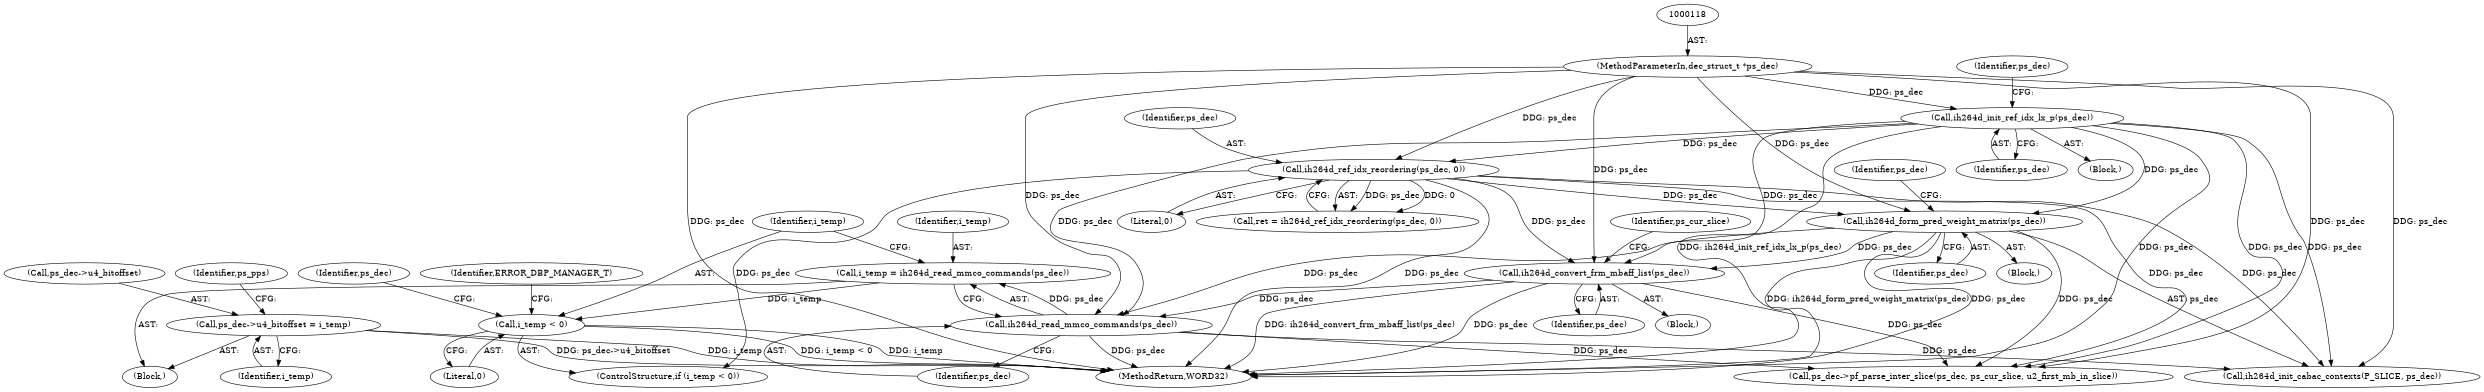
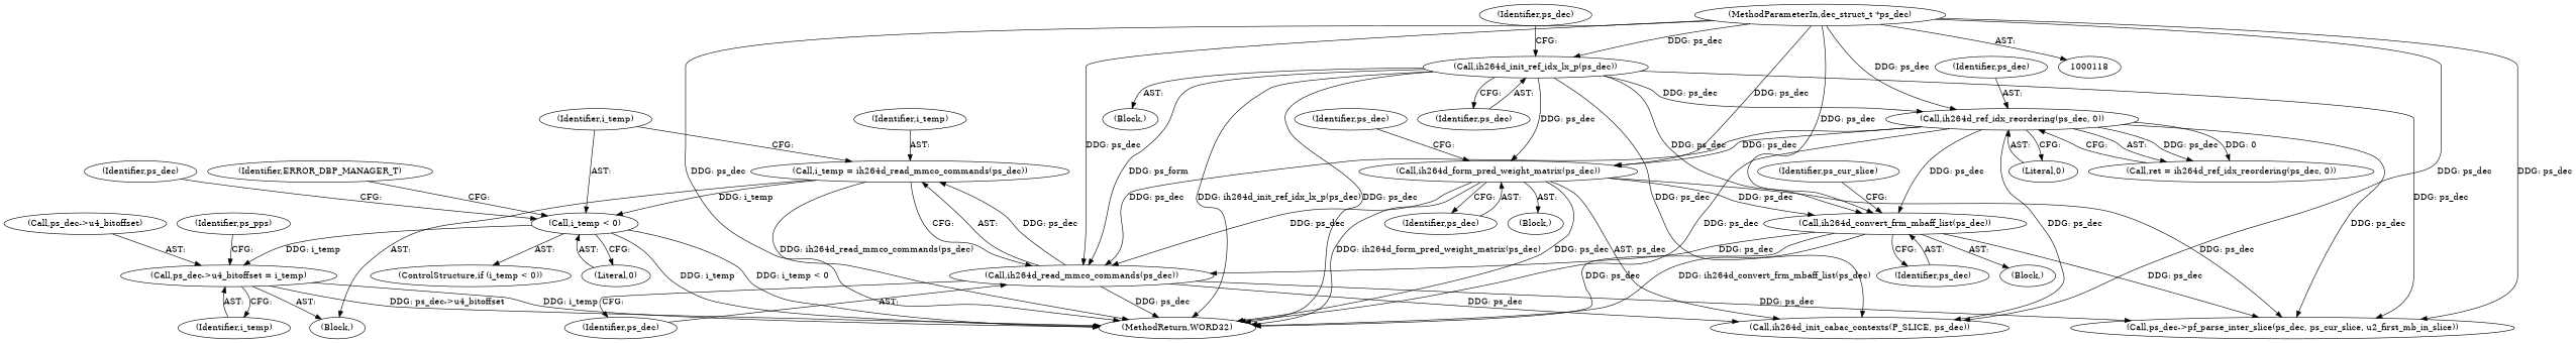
  digraph {
    n1 [label="(Call,i_temp = ih264d_read_mmco_commands(ps_dec))"]
    n2 [label="(Call,ih264d_read_mmco_commands(ps_dec))"]
    n3 [label="(Call,i_temp < 0)"]
    n4 [label="(Block,)"]
    n5 [label="(MethodReturn,WORD32)"]
    n6 [label="(Call,ih264d_init_cabac_contexts(P_SLICE, ps_dec))"]
    n7 [label="(Identifier,ps_dec)"]
    n8 [label="(Call,ps_dec->pf_parse_inter_slice(ps_dec, ps_cur_slice, u2_first_mb_in_slice))"]
    n9 [label="(Call,ps_dec->u4_bitoffset = i_temp)"]
    n10 [label="(ControlStructure,if (i_temp < 0))"]
    n11 [label="(Literal,0)"]
    n12 [label="(Call,ih264d_ref_idx_reordering(ps_dec, 0))"]
    n13 [label="(Call,ih264d_convert_frm_mbaff_list(ps_dec))"]
    n14 [label="(Call,ih264d_form_pred_weight_matrix(ps_dec))"]
    n15 [label="(Literal,0)"]
    n16 [label="(Call,ret = ih264d_ref_idx_reordering(ps_dec, 0))"]
    n17 [label="(Identifier,ps_dec)"]
    n18 [label="(Block,)"]
    n19 [label="(Block,)"]
    n20 [label="(Identifier,ps_dec)"]
    n21 [label="(Call,ih264d_init_ref_idx_lx_p(ps_dec))"]
    n22 [label="(Identifier,ps_dec)"]
    n23 [label="(Block,)"]
    n24 [label="(MethodParameterIn,dec_struct_t *ps_dec)"]
    1000118
    n26 [label="(Identifier,i_temp)"]
    n27 [label="(Identifier,ps_pps)"]
    n28 [label="(Identifier,ps_dec)"]
    n29 [label="(Identifier,ps_dec)"]
    n30 [label="(Identifier,ps_dec)"]
    n31 [label="(Identifier,i_temp)"]
    n32 [label="(Identifier,ERROR_DBP_MANAGER_T)"]
    n33 [label="(Identifier,ps_dec)"]
    n34 [label="(Identifier,ps_cur_slice)"]
    n35 [label="(Call,ps_dec->u4_bitoffset)"]
    n36 [label="(Identifier,i_temp)"]
    n1 -> n2 [label="CFG: "]
    n1 -> n3 [label="DDG: i_temp"]
    n1 -> n4 [label="AST: "]
+   n1 -> n5 [label="DDG: ih264d_read_mmco_commands(ps_dec)"]
    n2 -> n1 [label="AST: "]
    n2 -> n1 [label="DDG: ps_dec"]
    n2 -> n5 [label="DDG: ps_dec"]
    n2 -> n6 [label="DDG: ps_dec"]
    n2 -> n7 [label="CFG: "]
    n2 -> n8 [label="DDG: ps_dec"]
    n3 -> n5 [label="DDG: i_temp"]
    n3 -> n5 [label="DDG: i_temp < 0"]
+   n3 -> n9 [label="DDG: i_temp"]
    n3 -> n10 [label="AST: "]
    n3 -> n11 [label="CFG: "]
    n7 -> n2 [label="AST: "]
    n9 -> n4 [label="AST: "]
    n9 -> n5 [label="DDG: ps_dec->u4_bitoffset"]
    n9 -> n5 [label="DDG: i_temp"]
    n9 -> n26 [label="CFG: "]
    n11 -> n3 [label="AST: "]
-   n12 -> n10 [label="DDG: ps_dec"]
+   n12 -> n2 [label="DDG: ps_dec"]
    n12 -> n5 [label="DDG: ps_dec"]
    n12 -> n6 [label="DDG: ps_dec"]
    n12 -> n8 [label="DDG: ps_dec"]
    n12 -> n13 [label="DDG: ps_dec"]
    n12 -> n14 [label="DDG: ps_dec"]
    n12 -> n15 [label="CFG: "]
    n12 -> n16 [label="AST: "]
    n12 -> n16 [label="DDG: ps_dec"]
    n12 -> n16 [label="DDG: 0"]
    n13 -> n2 [label="DDG: ps_dec"]
    n13 -> n5 [label="DDG: ih264d_convert_frm_mbaff_list(ps_dec)"]
    n13 -> n5 [label="DDG: ps_dec"]
    n13 -> n8 [label="DDG: ps_dec"]
    n13 -> n17 [label="CFG: "]
    n13 -> n18 [label="AST: "]
    n14 -> n2 [label="DDG: ps_dec"]
    n14 -> n5 [label="DDG: ih264d_form_pred_weight_matrix(ps_dec)"]
    n14 -> n5 [label="DDG: ps_dec"]
    n14 -> n6 [label="AST: ps_dec"]
    n14 -> n8 [label="DDG: ps_dec"]
    n14 -> n13 [label="DDG: ps_dec"]
    n14 -> n19 [label="AST: "]
    n14 -> n20 [label="CFG: "]
    n15 -> n12 [label="AST: "]
    n16 -> n12 [label="CFG: "]
    n17 -> n13 [label="AST: "]
    n20 -> n14 [label="AST: "]
-   n21 -> n2 [label="DDG: ps_dec"]
+   n21 -> n2 [label="DDG: ps_form"]
    n21 -> n5 [label="DDG: ih264d_init_ref_idx_lx_p(ps_dec)"]
    n21 -> n5 [label="DDG: ps_dec"]
    n21 -> n6 [label="DDG: ps_dec"]
    n21 -> n8 [label="DDG: ps_dec"]
    n21 -> n12 [label="DDG: ps_dec"]
    n21 -> n13 [label="DDG: ps_dec"]
    n21 -> n14 [label="DDG: ps_dec"]
    n21 -> n22 [label="CFG: "]
    n21 -> n23 [label="AST: "]
    n22 -> n21 [label="AST: "]
    n24 -> n2 [label="DDG: ps_dec"]
    n24 -> n5 [label="DDG: ps_dec"]
    n24 -> n6 [label="DDG: ps_dec"]
    n24 -> n8 [label="DDG: ps_dec"]
    n24 -> n12 [label="DDG: ps_dec"]
    n24 -> n13 [label="DDG: ps_dec"]
    n24 -> n14 [label="DDG: ps_dec"]
    n24 -> n21 [label="DDG: ps_dec"]
-   1000118 -> n24 [label="AST: "]
+   n24 -> 1000118 [label="AST: "]
    n26 -> n9 [label="AST: "]
    n27 -> n9 [label="CFG: "]
    n28 -> n3 [label="CFG: "]
    n29 -> n14 [label="CFG: "]
    n30 -> n12 [label="AST: "]
    n31 -> n1 [label="AST: "]
    n32 -> n3 [label="CFG: "]
    n33 -> n21 [label="CFG: "]
    n34 -> n13 [label="CFG: "]
    n35 -> n9 [label="AST: "]
    n36 -> n1 [label="CFG: "]
    n36 -> n3 [label="AST: "]
  }
